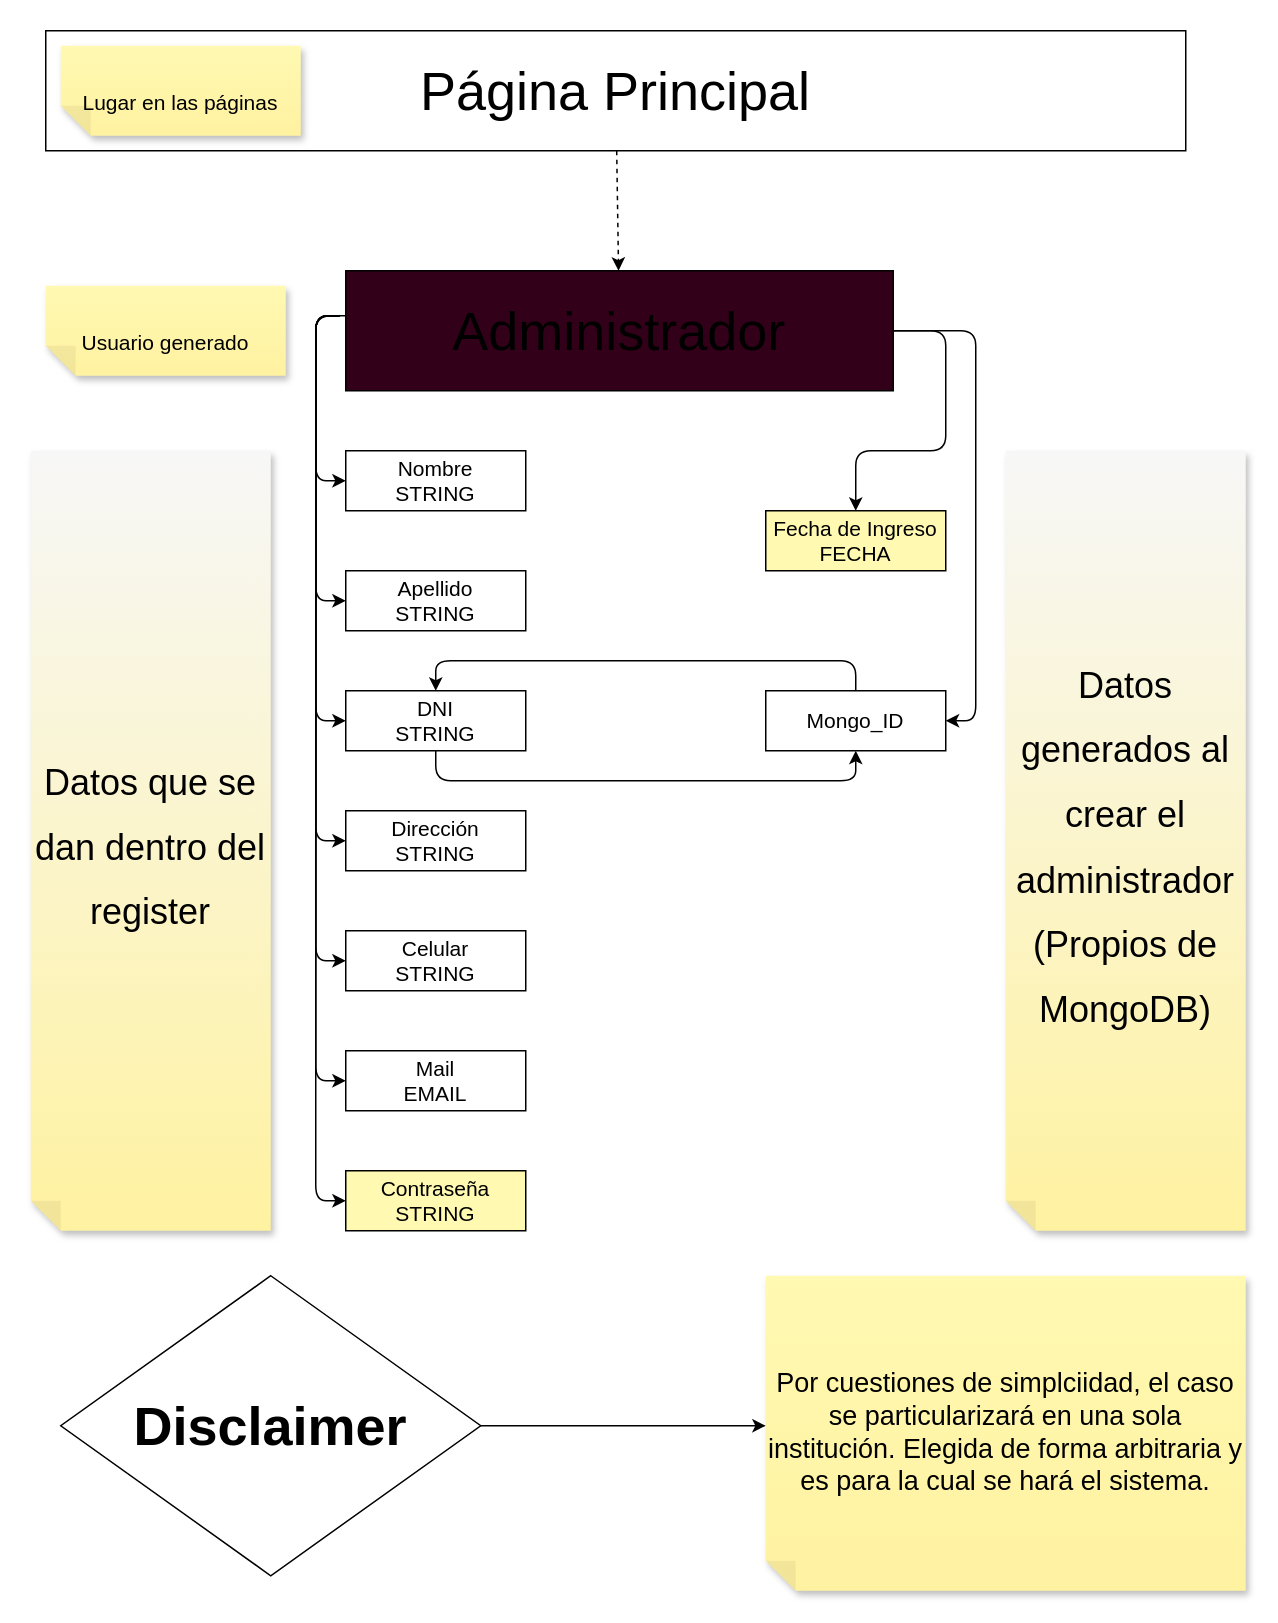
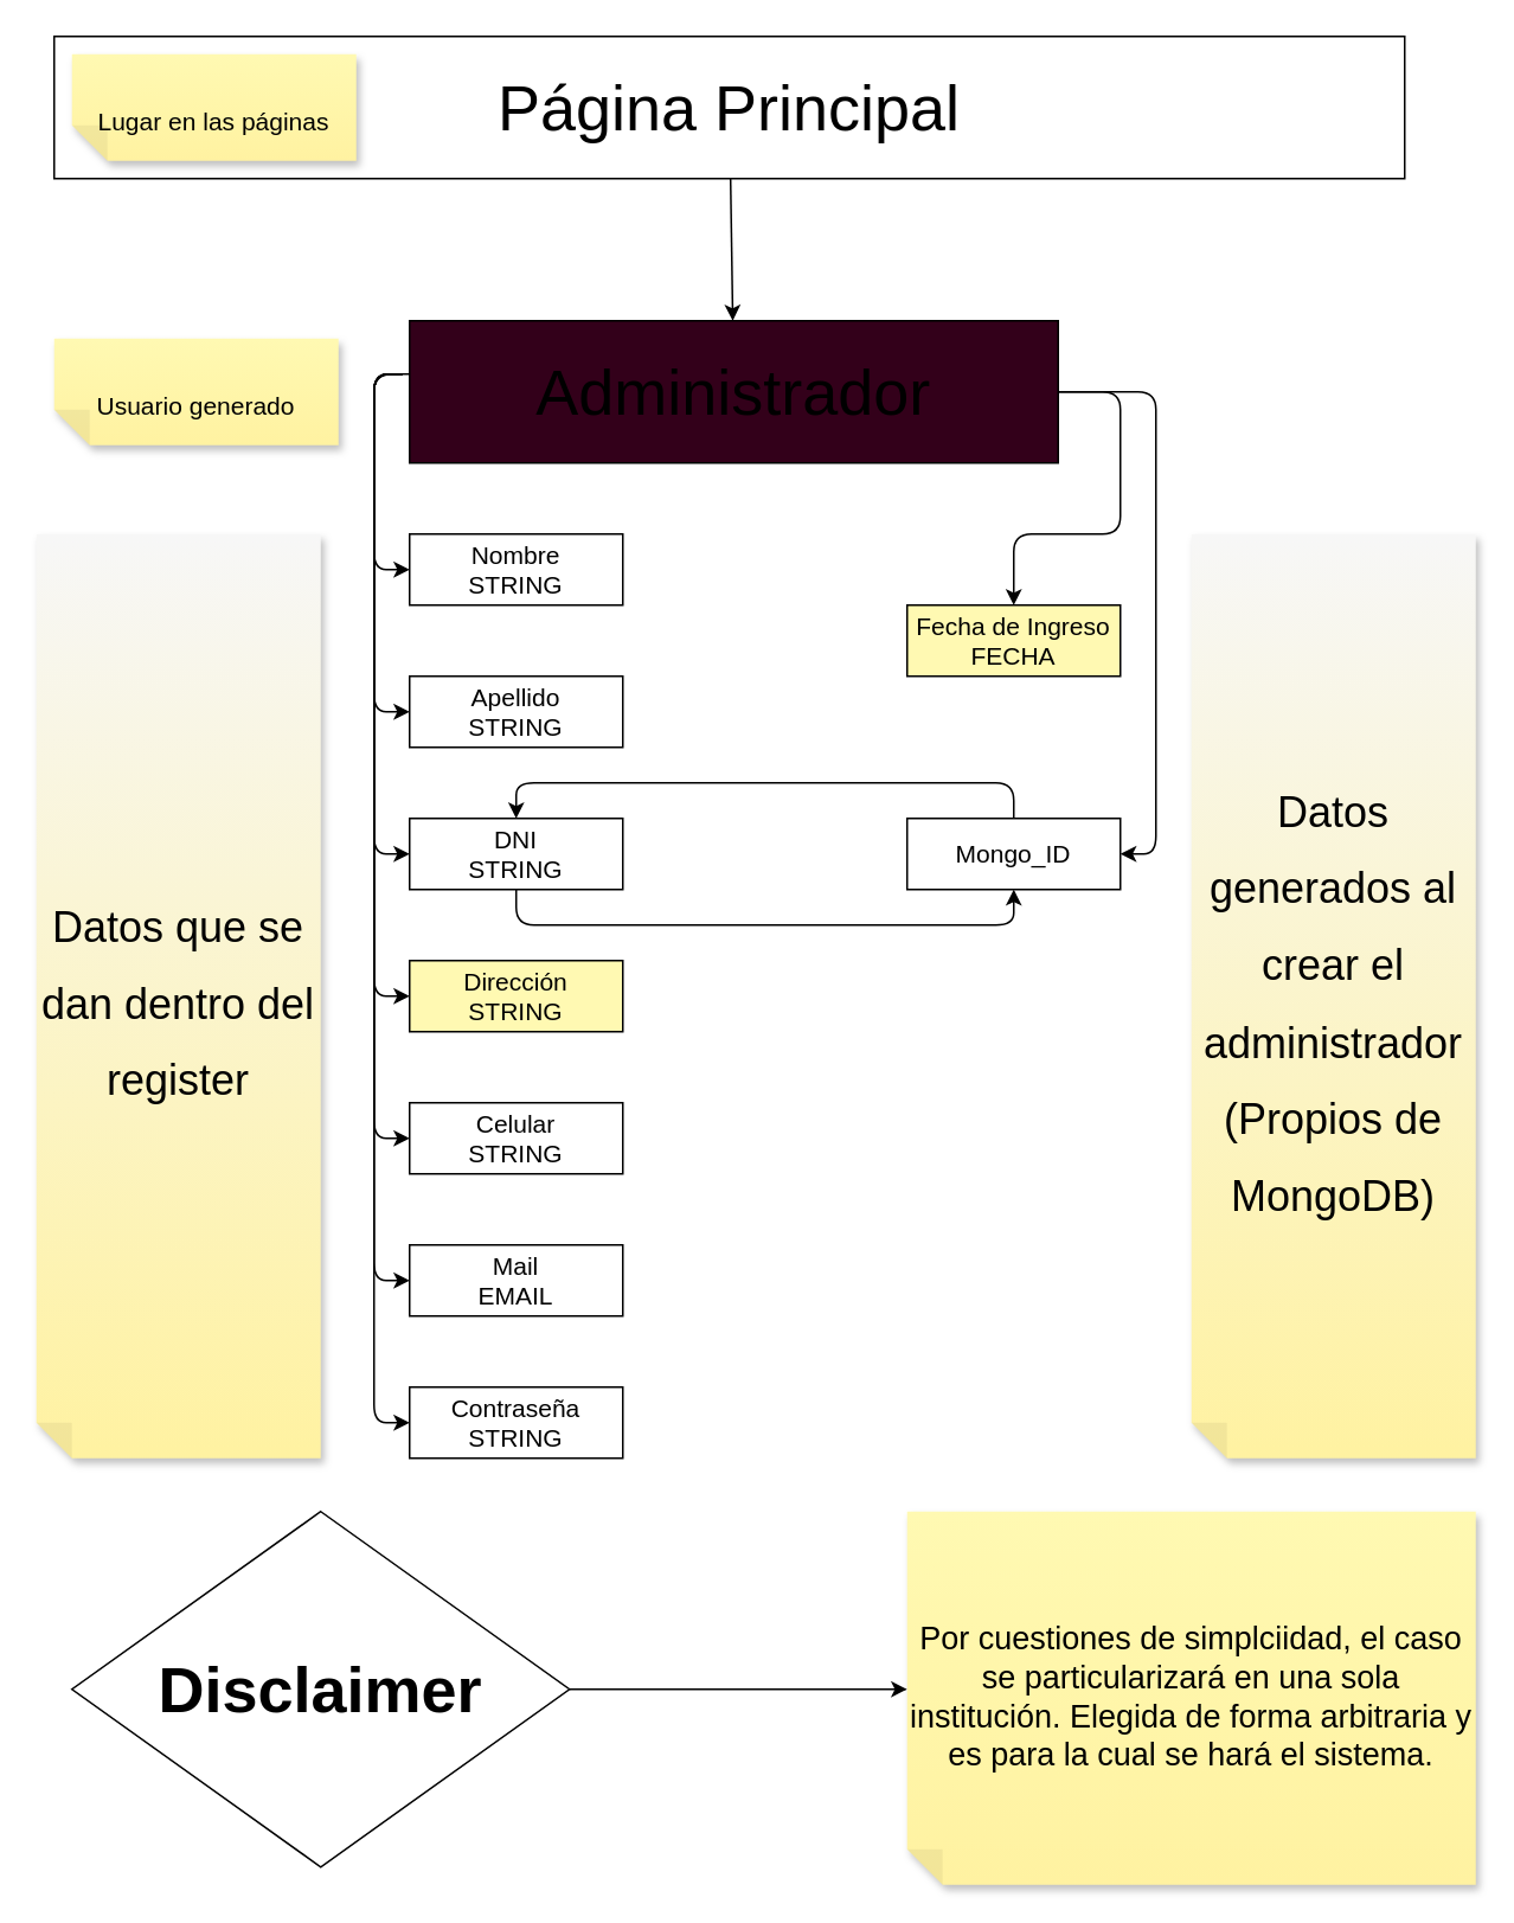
  <mxCell id="0" />
  <mxCell id="1" parent="0" />
- <mxCell id="2" value="" style="edgeStyle=none;html=1;fontSize=36;dashed=1;" parent="1" source="3" target="31" edge="1"><mxGeometry relative="1" as="geometry" /></mxCell>
+ <mxCell id="2" value="" style="edgeStyle=none;html=1;fontSize=36;" parent="1" source="3" target="31" edge="1"><mxGeometry relative="1" as="geometry" /></mxCell>
  <mxCell id="3" value="&lt;font style=&quot;font-size: 36px;&quot;&gt;Página Principal&lt;/font&gt;" style="whiteSpace=wrap;html=1;" parent="1" vertex="1"><mxGeometry x="30" y="20" width="760" height="80" as="geometry" /></mxCell>
  <mxCell id="4" value="" style="edgeStyle=none;html=1;exitX=1;exitY=0.5;exitDx=0;exitDy=0;" parent="1" source="31" edge="1"><mxGeometry relative="1" as="geometry"><mxPoint x="630" y="220" as="sourcePoint" /><mxPoint x="570" y="340" as="targetPoint" /><Array as="points"><mxPoint x="630" y="220" /><mxPoint x="630" y="300" /><mxPoint x="570" y="300" /></Array></mxGeometry></mxCell>
  <mxCell id="5" value="&lt;font style=&quot;font-size: 14px;&quot;&gt;Lugar en las páginas&lt;/font&gt;" style="shape=note;whiteSpace=wrap;html=1;backgroundOutline=1;fontColor=#000000;darkOpacity=0.05;fillColor=#FFF9B2;strokeColor=none;fillStyle=solid;direction=west;gradientDirection=north;gradientColor=#FFF2A1;shadow=1;size=20;pointerEvents=1;fontSize=36;" parent="1" vertex="1"><mxGeometry x="40" y="30" width="160" height="60" as="geometry" /></mxCell>
  <mxCell id="6" value="&lt;span style=&quot;font-size: 14px;&quot;&gt;Usuario generado&lt;/span&gt;" style="shape=note;whiteSpace=wrap;html=1;backgroundOutline=1;fontColor=#000000;darkOpacity=0.05;fillColor=#FFF9B2;strokeColor=none;fillStyle=solid;direction=west;gradientDirection=north;gradientColor=#FFF2A1;shadow=1;size=20;pointerEvents=1;fontSize=36;" parent="1" vertex="1"><mxGeometry x="30" y="190" width="160" height="60" as="geometry" /></mxCell>
  <mxCell id="7" value="&lt;font style=&quot;font-size: 24px;&quot;&gt;Datos que se dan dentro del register&lt;/font&gt;" style="shape=note;whiteSpace=wrap;html=1;backgroundOutline=1;fontColor=#000000;darkOpacity=0.05;fillColor=#F7F7F7;strokeColor=none;fillStyle=solid;direction=west;gradientDirection=north;gradientColor=#FFF2A1;shadow=1;size=20;pointerEvents=1;fontSize=36;" parent="1" vertex="1"><mxGeometry x="20" y="300" width="160" height="520" as="geometry" /></mxCell>
  <mxCell id="8" value="" style="edgeStyle=orthogonalEdgeStyle;html=1;fontSize=14;entryX=0;entryY=0.5;entryDx=0;entryDy=0;exitX=-0.011;exitY=0.378;exitDx=0;exitDy=0;exitPerimeter=0;" parent="1" source="31" target="9" edge="1"><mxGeometry relative="1" as="geometry"><mxPoint x="210" y="170" as="sourcePoint" /><mxPoint x="220" y="210" as="targetPoint" /><Array as="points"><mxPoint x="210" y="210" /><mxPoint x="210" y="320" /></Array></mxGeometry></mxCell>
  <mxCell id="9" value="Nombre&lt;br&gt;STRING" style="whiteSpace=wrap;html=1;fontSize=14;" parent="1" vertex="1"><mxGeometry x="230" y="300" width="120" height="40" as="geometry" /></mxCell>
  <mxCell id="10" value="Apellido&lt;br&gt;STRING" style="whiteSpace=wrap;html=1;fontSize=14;" parent="1" vertex="1"><mxGeometry x="230" y="380" width="120" height="40" as="geometry" /></mxCell>
  <mxCell id="11" value="DNI&lt;br&gt;STRING" style="whiteSpace=wrap;html=1;fontSize=14;" parent="1" vertex="1"><mxGeometry x="230" y="460" width="120" height="40" as="geometry" /></mxCell>
- <mxCell id="12" value="Dirección&lt;br&gt;STRING" style="whiteSpace=wrap;html=1;fontSize=14;" parent="1" vertex="1"><mxGeometry x="230" y="540" width="120" height="40" as="geometry" /></mxCell>
+ <mxCell id="12" value="Dirección&lt;br&gt;STRING" style="whiteSpace=wrap;html=1;fontSize=14;fillColor=#fff9b2;" parent="1" vertex="1"><mxGeometry x="230" y="540" width="120" height="40" as="geometry" /></mxCell>
  <mxCell id="13" value="" style="edgeStyle=orthogonalEdgeStyle;html=1;fontSize=14;entryX=0;entryY=0.5;entryDx=0;entryDy=0;exitX=-0.011;exitY=0.378;exitDx=0;exitDy=0;exitPerimeter=0;" parent="1" target="10" edge="1"><mxGeometry relative="1" as="geometry"><mxPoint x="226.04" y="210.07" as="sourcePoint" /><mxPoint x="230" y="319.83" as="targetPoint" /><Array as="points"><mxPoint x="210" y="210" /><mxPoint x="210" y="400" /></Array></mxGeometry></mxCell>
  <mxCell id="14" value="" style="edgeStyle=orthogonalEdgeStyle;html=1;fontSize=14;exitX=-0.011;exitY=0.378;exitDx=0;exitDy=0;exitPerimeter=0;" parent="1" edge="1"><mxGeometry relative="1" as="geometry"><mxPoint x="226.04" y="210" as="sourcePoint" /><mxPoint x="230" y="480" as="targetPoint" /><Array as="points"><mxPoint x="210" y="210" /><mxPoint x="210" y="480" /></Array></mxGeometry></mxCell>
  <mxCell id="15" value="" style="edgeStyle=orthogonalEdgeStyle;html=1;fontSize=14;exitX=-0.011;exitY=0.378;exitDx=0;exitDy=0;exitPerimeter=0;entryX=0;entryY=0.5;entryDx=0;entryDy=0;" parent="1" target="12" edge="1"><mxGeometry relative="1" as="geometry"><mxPoint x="226.04" y="210" as="sourcePoint" /><mxPoint x="230" y="480" as="targetPoint" /><Array as="points"><mxPoint x="210" y="210" /><mxPoint x="210" y="560" /></Array></mxGeometry></mxCell>
  <mxCell id="16" value="Celular&lt;br&gt;STRING" style="whiteSpace=wrap;html=1;fontSize=14;" parent="1" vertex="1"><mxGeometry x="230" y="620" width="120" height="40" as="geometry" /></mxCell>
  <mxCell id="17" value="Mail&lt;br&gt;EMAIL" style="whiteSpace=wrap;html=1;fontSize=14;" parent="1" vertex="1"><mxGeometry x="230" y="700" width="120" height="40" as="geometry" /></mxCell>
- <mxCell id="18" value="Contraseña&lt;br&gt;STRING" style="whiteSpace=wrap;html=1;fontSize=14;fillColor=#fff9b2;" parent="1" vertex="1"><mxGeometry x="230" y="780" width="120" height="40" as="geometry" /></mxCell>
+ <mxCell id="18" value="Contraseña&lt;br&gt;STRING" style="whiteSpace=wrap;html=1;fontSize=14;" parent="1" vertex="1"><mxGeometry x="230" y="780" width="120" height="40" as="geometry" /></mxCell>
  <mxCell id="19" value="" style="edgeStyle=orthogonalEdgeStyle;html=1;fontSize=14;exitX=-0.011;exitY=0.378;exitDx=0;exitDy=0;exitPerimeter=0;entryX=0;entryY=0.5;entryDx=0;entryDy=0;" parent="1" target="16" edge="1"><mxGeometry relative="1" as="geometry"><mxPoint x="226.04" y="210" as="sourcePoint" /><mxPoint x="230" y="560" as="targetPoint" /><Array as="points"><mxPoint x="210" y="210" /><mxPoint x="210" y="640" /></Array></mxGeometry></mxCell>
  <mxCell id="20" value="" style="edgeStyle=orthogonalEdgeStyle;html=1;fontSize=14;" parent="1" edge="1"><mxGeometry relative="1" as="geometry"><mxPoint x="230" y="210" as="sourcePoint" /><mxPoint x="230" y="720" as="targetPoint" /><Array as="points"><mxPoint x="210" y="210" /><mxPoint x="210" y="720" /></Array></mxGeometry></mxCell>
  <mxCell id="21" value="" style="edgeStyle=orthogonalEdgeStyle;html=1;fontSize=14;exitX=-0.011;exitY=0.378;exitDx=0;exitDy=0;exitPerimeter=0;entryX=0;entryY=0.5;entryDx=0;entryDy=0;" parent="1" target="18" edge="1"><mxGeometry relative="1" as="geometry"><mxPoint x="226.04" y="210" as="sourcePoint" /><mxPoint x="230" y="715.01" as="targetPoint" /><Array as="points"><mxPoint x="210" y="210" /><mxPoint x="210" y="800" /></Array></mxGeometry></mxCell>
  <mxCell id="22" value="&lt;font style=&quot;font-size: 24px;&quot;&gt;Datos generados al crear el administrador&lt;br&gt;(Propios de MongoDB)&lt;br&gt;&lt;/font&gt;" style="shape=note;whiteSpace=wrap;html=1;backgroundOutline=1;fontColor=#000000;darkOpacity=0.05;fillColor=#F7F7F7;strokeColor=none;fillStyle=solid;direction=west;gradientDirection=north;gradientColor=#FFF2A1;shadow=1;size=20;pointerEvents=1;fontSize=36;" parent="1" vertex="1"><mxGeometry x="670" y="300" width="160" height="520" as="geometry" /></mxCell>
  <mxCell id="23" style="edgeStyle=orthogonalEdgeStyle;html=1;exitX=0.5;exitY=0;exitDx=0;exitDy=0;entryX=0.5;entryY=0;entryDx=0;entryDy=0;fontSize=24;" parent="1" source="24" target="11" edge="1"><mxGeometry relative="1" as="geometry"><Array as="points"><mxPoint x="570" y="440" /><mxPoint x="290" y="440" /></Array></mxGeometry></mxCell>
  <mxCell id="24" value="Mongo_ID" style="whiteSpace=wrap;html=1;fontSize=14;" parent="1" vertex="1"><mxGeometry x="510" y="460" width="120" height="40" as="geometry" /></mxCell>
  <mxCell id="25" style="edgeStyle=orthogonalEdgeStyle;html=1;entryX=0.5;entryY=1;entryDx=0;entryDy=0;fontSize=24;exitX=0.5;exitY=1;exitDx=0;exitDy=0;" parent="1" source="11" target="24" edge="1"><mxGeometry relative="1" as="geometry"><mxPoint x="330" y="530" as="sourcePoint" /><mxPoint x="290" y="510" as="targetPoint" /><Array as="points"><mxPoint x="290" y="520" /><mxPoint x="570" y="520" /></Array></mxGeometry></mxCell>
  <mxCell id="26" value="Fecha de Ingreso&lt;br&gt;FECHA" style="whiteSpace=wrap;html=1;fontSize=14;fillColor=#fff9b2;" parent="1" vertex="1"><mxGeometry x="510" y="340" width="120" height="40" as="geometry" /></mxCell>
  <mxCell id="27" value="" style="edgeStyle=none;html=1;exitX=1;exitY=0.5;exitDx=0;exitDy=0;entryX=1;entryY=0.5;entryDx=0;entryDy=0;" parent="1" target="24" edge="1"><mxGeometry relative="1" as="geometry"><mxPoint x="595" y="220" as="sourcePoint" /><mxPoint x="570" y="340" as="targetPoint" /><Array as="points"><mxPoint x="650" y="220" /><mxPoint x="650" y="310" /><mxPoint x="650" y="390" /><mxPoint x="650" y="480" /></Array></mxGeometry></mxCell>
  <mxCell id="28" value="" style="edgeStyle=none;html=1;fontSize=36;" parent="1" source="29" edge="1"><mxGeometry relative="1" as="geometry"><mxPoint x="510" y="950" as="targetPoint" /></mxGeometry></mxCell>
  <mxCell id="29" value="&lt;font style=&quot;font-size: 36px;&quot;&gt;&lt;b&gt;Disclaimer&lt;/b&gt;&lt;/font&gt;" style="rhombus;whiteSpace=wrap;html=1;" parent="1" vertex="1"><mxGeometry x="40" y="850" width="280" height="200" as="geometry" /></mxCell>
  <mxCell id="30" value="Por cuestiones de simplciidad, el caso se particularizará en una sola institución. Elegida de forma arbitraria y es para la cual se hará el sistema." style="shape=note;whiteSpace=wrap;html=1;backgroundOutline=1;fontColor=#000000;darkOpacity=0.05;fillColor=#FFF9B2;strokeColor=none;fillStyle=solid;direction=west;gradientDirection=north;gradientColor=#FFF2A1;shadow=1;size=20;pointerEvents=1;fontSize=18;" parent="1" vertex="1"><mxGeometry x="510" y="850" width="320" height="210" as="geometry" /></mxCell>
  <mxCell id="31" value="Administrador" style="whiteSpace=wrap;html=1;fontSize=36;shadow=0;fillColor=#33001A;" parent="1" vertex="1"><mxGeometry x="230" y="180" width="365" height="80" as="geometry" /></mxCell>
